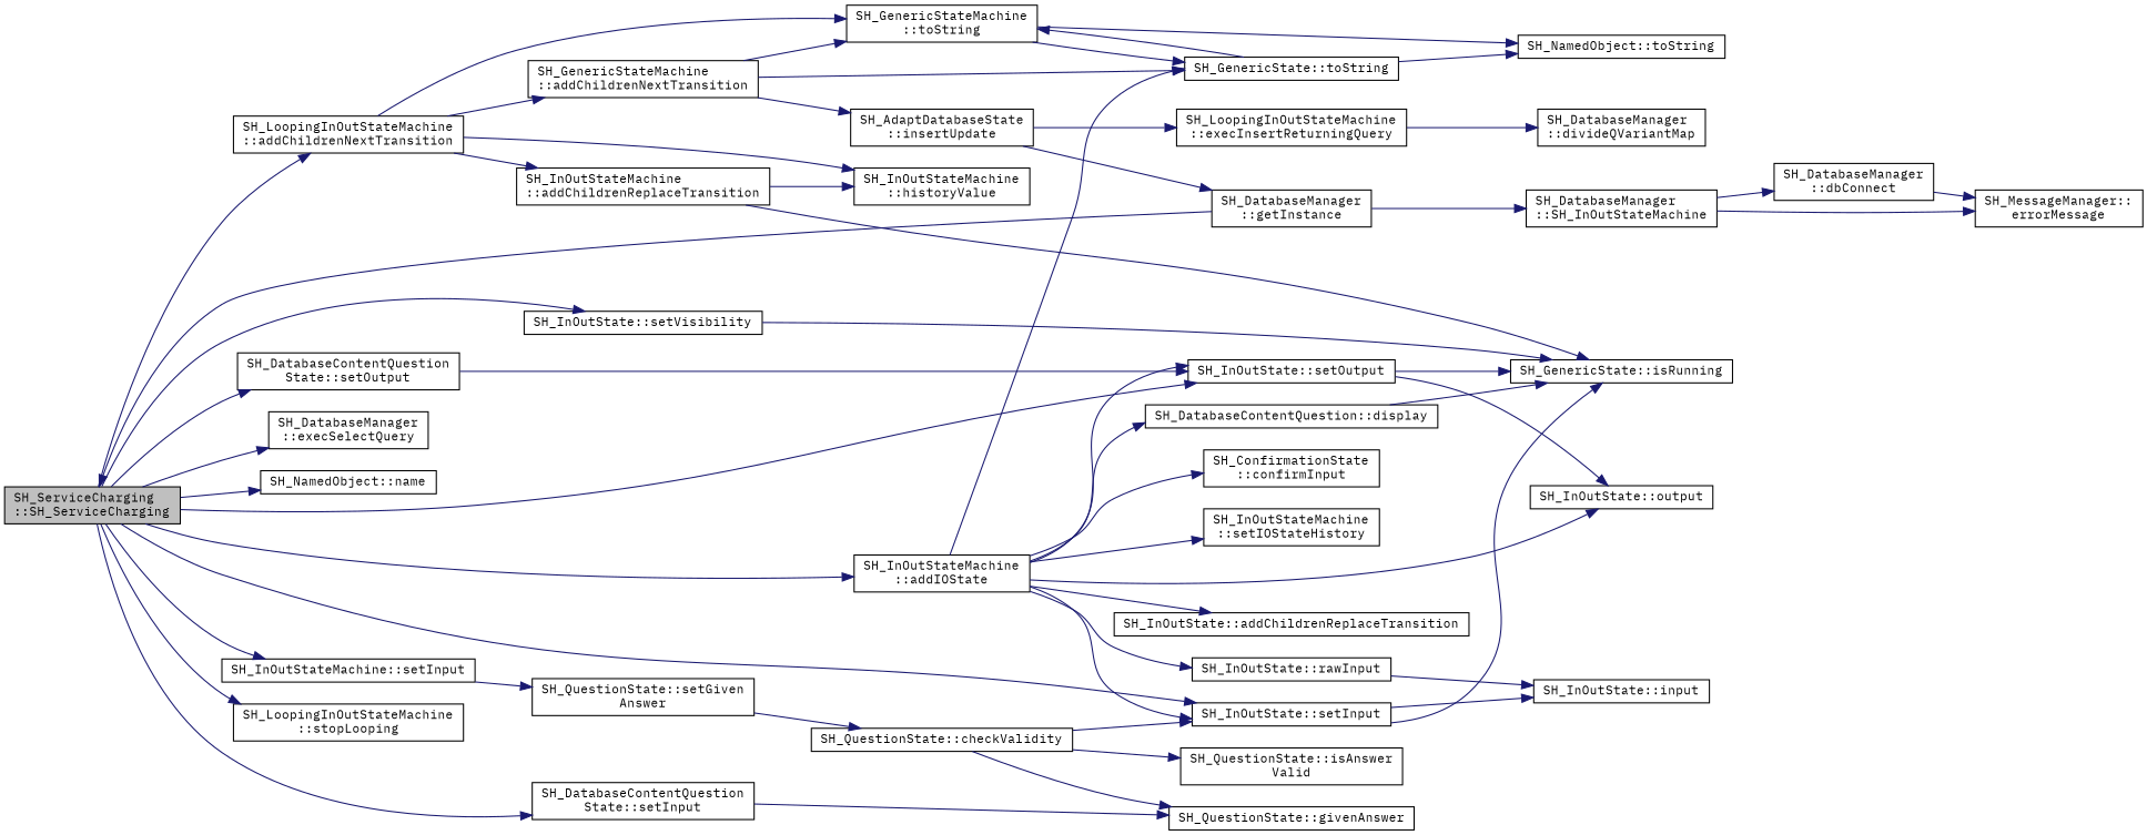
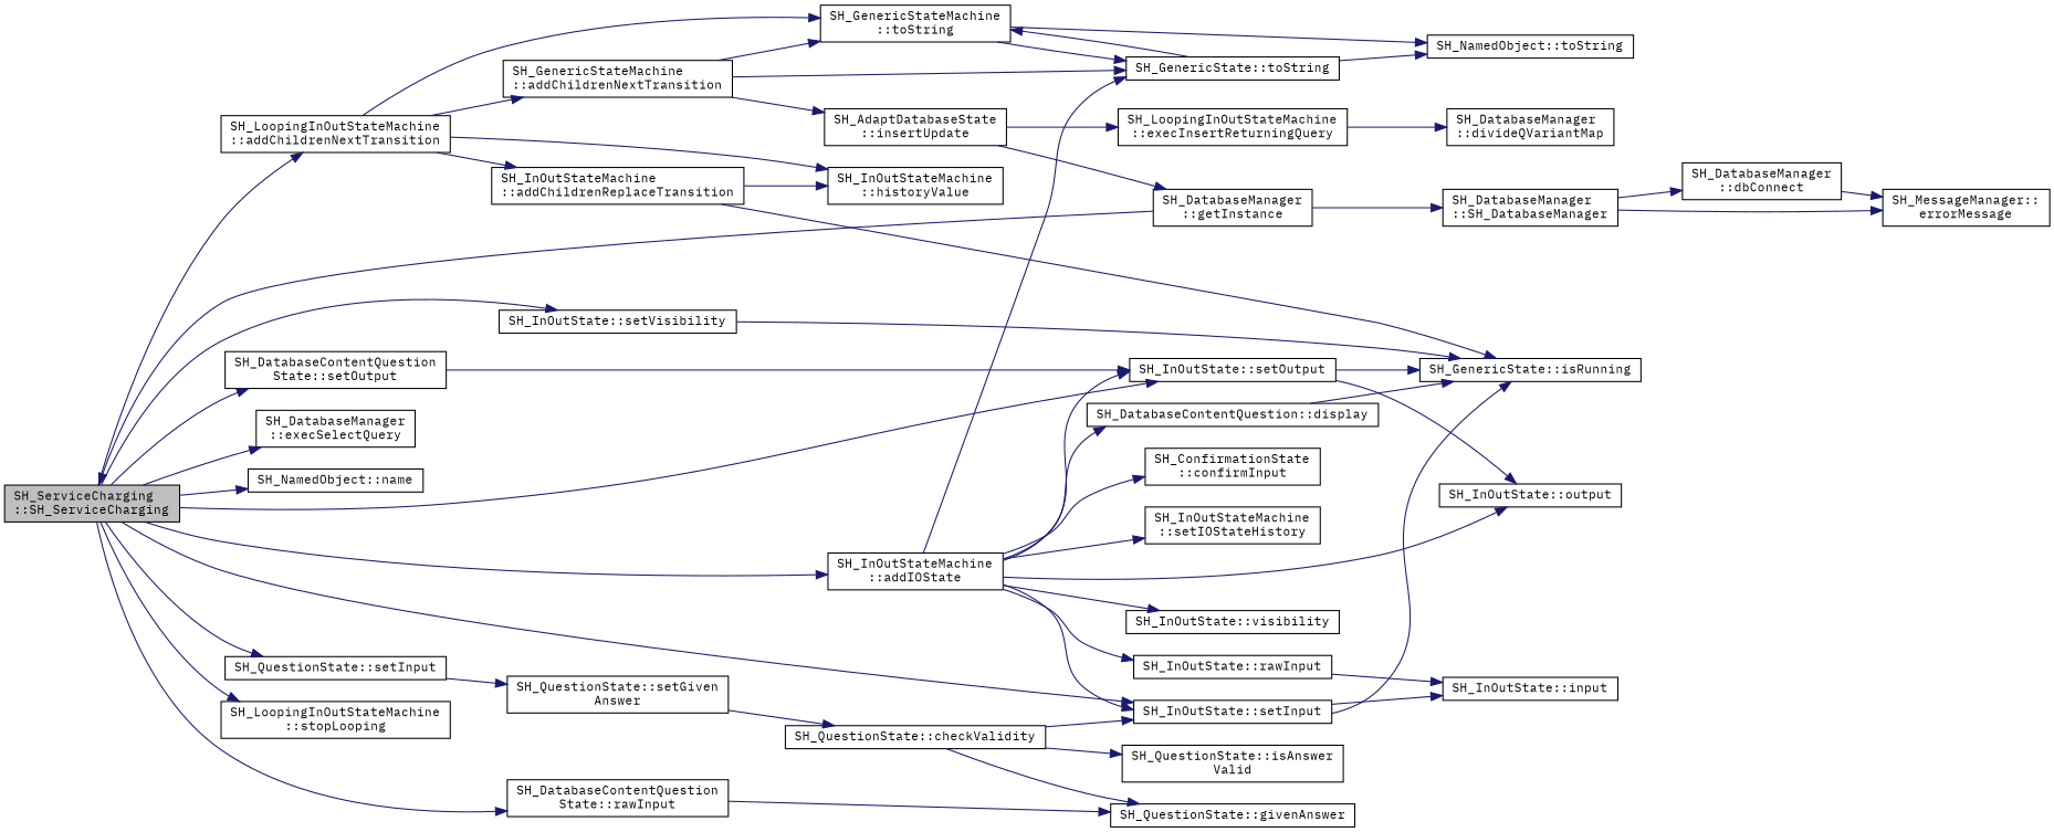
  digraph {
    fontname="IBM Plex Mono"
    rankdir=LR
    node [color=black fontname="IBM Plex Mono" fontsize=11 shape=record]
    edge [color=midnightblue fontname="IBM Plex Mono" fontsize=11 labelfontname=Verdana labelfontsize=11 style=solid]
    n1 [fillcolor=grey75 fontcolor=black height=0.2 label="SH_ServiceCharging\l::SH_ServiceCharging" style=filled width=0.4]
    n2 [height=0.2 label="SH_LoopingInOutStateMachine\l::addChildrenNextTransition" width=0.4]
    n3 [height=0.2 label="SH_InOutStateMachine\l::addIOState" width=0.4]
    n4 [height=0.2 label="SH_InOutState::setInput" width=0.4]
    n5 [height=0.2 label="SH_InOutState::setOutput" width=0.4]
    n6 [height=0.2 label="SH_DatabaseManager\l::execSelectQuery" width=0.4]
    n7 [height=0.2 label="SH_NamedObject::name" width=0.4]
-   n8 [height=0.2 label="SH_DatabaseContentQuestion\lState::setInput" width=0.4]
-   n9 [height=0.2 label="SH_InOutStateMachine::setInput" width=0.4]
+   n8 [height=0.2 label="SH_DatabaseContentQuestion\lState::rawInput" width=0.4]
+   n9 [height=0.2 label="SH_QuestionState::setInput" width=0.4]
    n10 [height=0.2 label="SH_DatabaseContentQuestion\lState::setOutput" width=0.4]
    n11 [height=0.2 label="SH_InOutState::setVisibility" width=0.4]
    n12 [height=0.2 label="SH_LoopingInOutStateMachine\l::stopLooping" width=0.4]
    n13 [height=0.2 label="SH_GenericStateMachine\l::addChildrenNextTransition" width=0.4]
    n14 [height=0.2 label="SH_GenericStateMachine\l::toString" width=0.4]
    n15 [height=0.2 label="SH_InOutStateMachine\l::addChildrenReplaceTransition" width=0.4]
    n16 [height=0.2 label="SH_InOutStateMachine\l::historyValue" width=0.4]
    n17 [height=0.2 label="SH_DatabaseManager\l::getInstance" width=0.4]
-   n18 [height=0.2 label="SH_DatabaseManager\l::SH_InOutStateMachine" width=0.4]
+   n18 [height=0.2 label="SH_DatabaseManager\l::SH_DatabaseManager" width=0.4]
    n19 [height=0.2 label="SH_GenericState::toString" width=0.4]
    n20 [height=0.2 label="SH_ConfirmationState\l::confirmInput" width=0.4]
    n21 [height=0.2 label="SH_DatabaseContentQuestion::display" width=0.4]
    n22 [height=0.2 label="SH_InOutState::output" width=0.4]
    n23 [height=0.2 label="SH_InOutState::rawInput" width=0.4]
    n24 [height=0.2 label="SH_InOutStateMachine\l::setIOStateHistory" width=0.4]
-   n25 [height=0.2 label="SH_InOutState::addChildrenReplaceTransition" width=0.4]
+   n25 [height=0.2 label="SH_InOutState::visibility" width=0.4]
    n26 [height=0.2 label="SH_GenericState::isRunning" width=0.4]
    n27 [height=0.2 label="SH_InOutState::input" width=0.4]
    n28 [height=0.2 label="SH_QuestionState::givenAnswer" width=0.4]
    n29 [height=0.2 label="SH_QuestionState::setGiven\lAnswer" width=0.4]
    n30 [height=0.2 label="SH_AdaptDatabaseState\l::insertUpdate" width=0.4]
    n31 [height=0.2 label="SH_NamedObject::toString" width=0.4]
    n32 [height=0.2 label="SH_LoopingInOutStateMachine\l::execInsertReturningQuery" width=0.4]
    n33 [height=0.2 label="SH_DatabaseManager\l::divideQVariantMap" width=0.4]
    n34 [height=0.2 label="SH_DatabaseManager\l::dbConnect" width=0.4]
    n35 [height=0.2 label="SH_MessageManager::\lerrorMessage" width=0.4]
    n36 [height=0.2 label="SH_QuestionState::checkValidity" width=0.4]
    n37 [height=0.2 label="SH_QuestionState::isAnswer\lValid" width=0.4]
    n1 -> n2
    n1 -> n3
    n1 -> n4
    n1 -> n5
    n1 -> n6
    n1 -> n7
    n1 -> n8
    n1 -> n9
    n1 -> n10
    n1 -> n11
    n1 -> n12
    n2 -> n13
    n2 -> n14
    n2 -> n15
    n2 -> n16
    n3 -> n4
    n3 -> n5
    n3 -> n19
    n3 -> n20
    n3 -> n21
    n3 -> n22
    n3 -> n23
    n3 -> n24
    n3 -> n25
    n4 -> n26
    n4 -> n27
    n5 -> n22
    n5 -> n26
    n8 -> n28
    n9 -> n29
    n10 -> n5
    n11 -> n26
    n13 -> n14
    n13 -> n19
    n13 -> n30
    n14 -> n19
    n14 -> n31
    n15 -> n16
    n15 -> n26
    n17 -> n1
    n17 -> n18
    n18 -> n34
    n18 -> n35
    n19 -> n14
    n19 -> n31
    n21 -> n26
    n23 -> n27
    n29 -> n36
    n30 -> n17
    n30 -> n32
    n32 -> n33
    n34 -> n35
    n36 -> n4
    n36 -> n28
    n36 -> n37
  }
